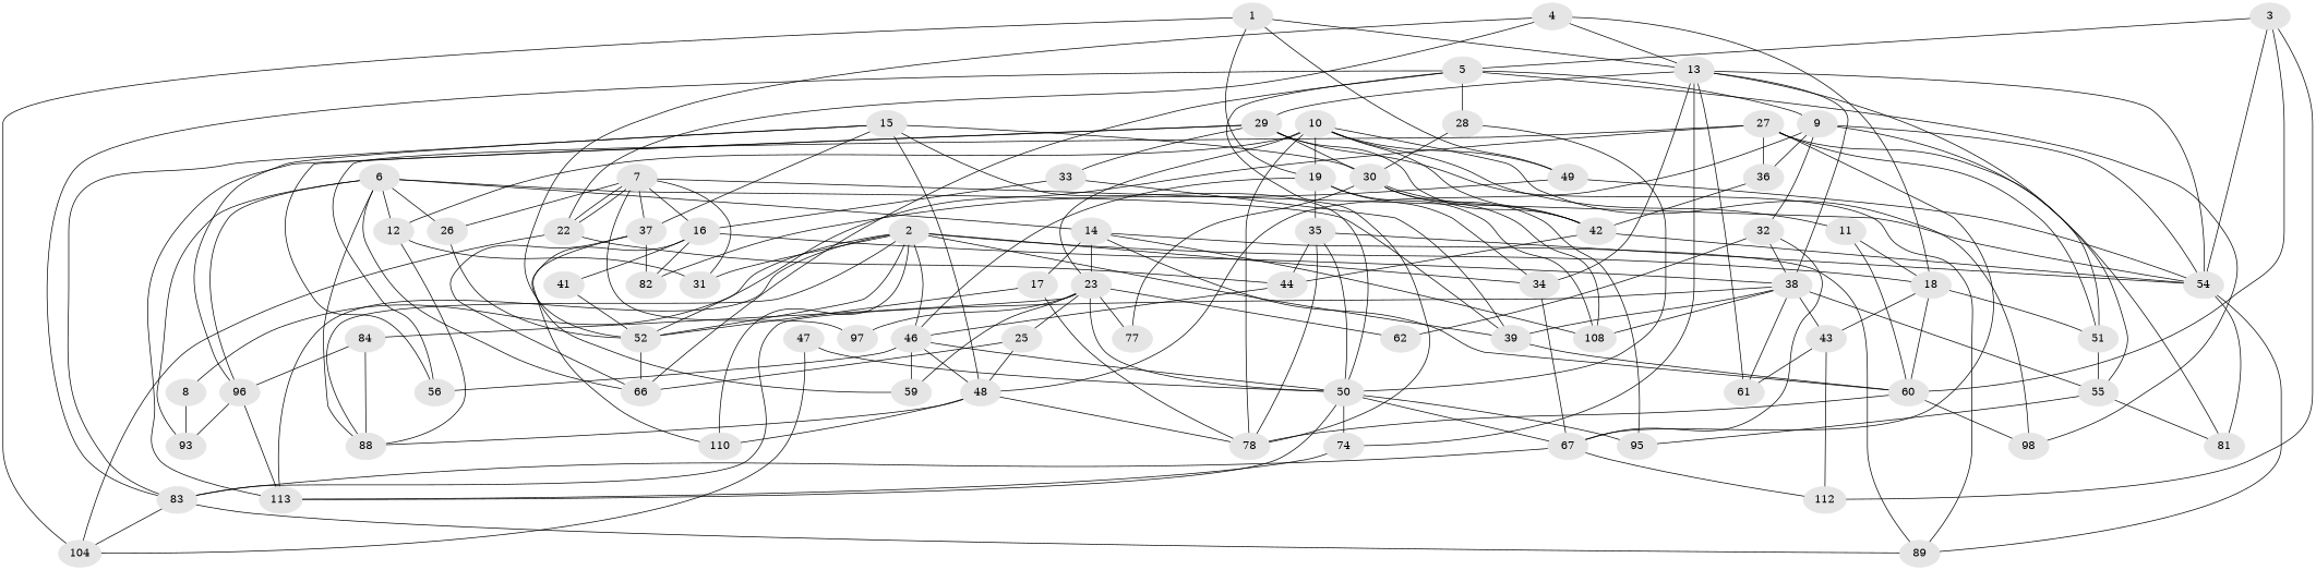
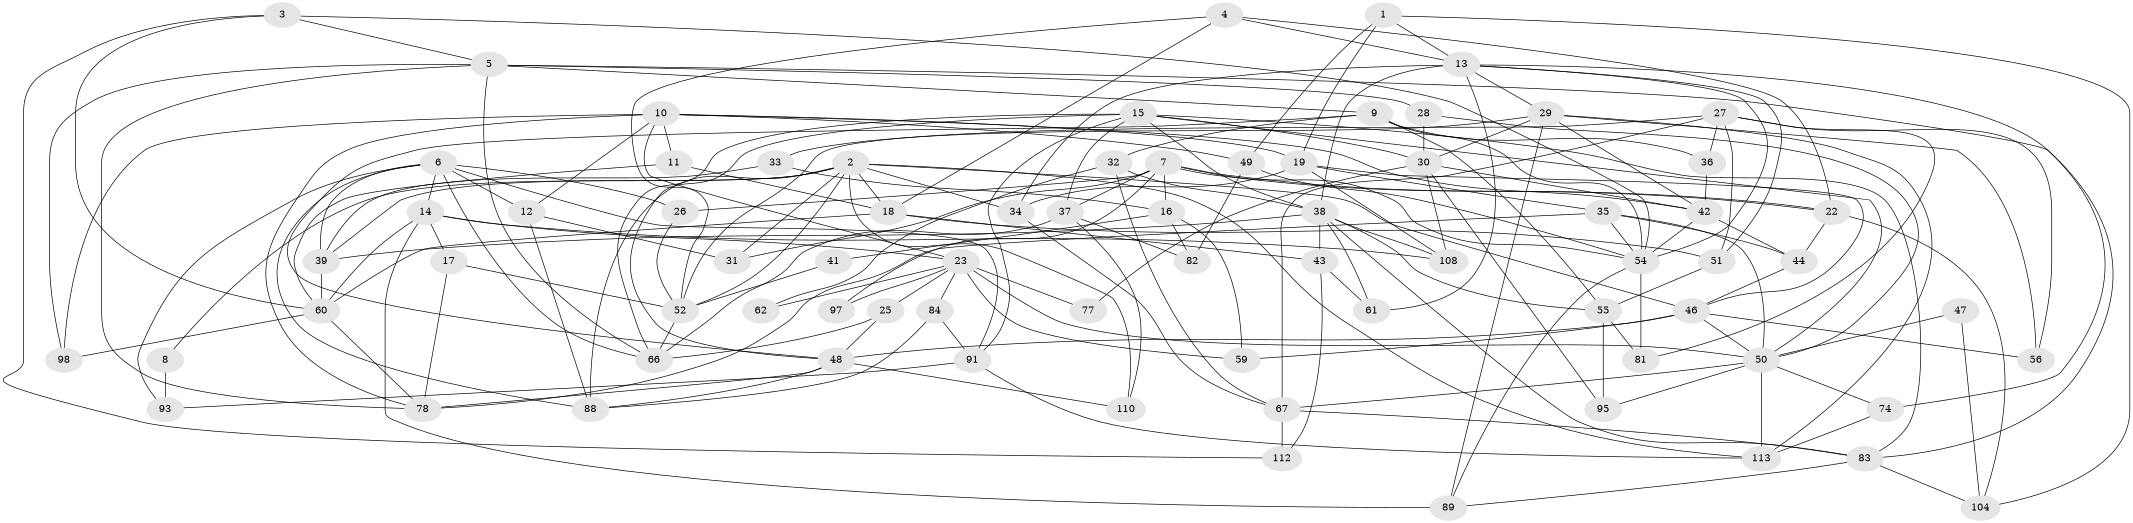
  graph {
    node [color=gray90 style=filled]
    13 [super="+24"]
    34
    54 [super="+92"]
    29 [super="+105"]
    38 [super="+40"]
    51 [super="+63"]
    61
    74
    1
    49 [super="+75"]
    104
    19 [super="+100"]
    82
    2 [super="+64"]
    8
    18 [super="+70"]
    31
    39 [super="+58"]
    46 [super="+65"]
    52 [super="+115"]
    88
    110
    113
    93
    60 [super="+73"]
    43 [super="+57"]
    108
    35 [super="+80"]
    67 [super="+72"]
    48 [super="+106"]
    50 [super="+107"]
    59
    56
    66 [super="+96"]
    3 [super="+99"]
    5 [super="+109"]
    112
    9 [super="+21"]
    28 [super="+101"]
    78 [super="+85"]
    83 [super="+87"]
    98
    89
    81
    4
    22 [super="+79"]
    44
    32
    36
    55 [super="+114"]
    16 [super="+71"]
    41
    30 [super="+68"]
    6 [super="+102"]
    12
    14 [super="+86"]
    26
-   91 [super="+111" label=96]
+   91 [super="+111"]
    23 [super="+45"]
    17 [super="+76"]
    7 [super="+69"]
    37 [super="+103"]
    97
    62
    42 [super="+53"]
    95
    10 [super="+20"]
    11
    25
    84
    77
    33
    15 [super="+94"]
    27 [super="+90"]
    47
    13 -- 34
    13 -- 54
    13 -- 29
    13 -- 38
    13 -- 51
    13 -- 61
    13 -- 74
    34 -- 67
    54 -- 89
    54 -- 81
    29 -- 113
    29 -- 56
    29 -- 89
    29 -- 30 [weight=2]
    29 -- 42
    29 -- 33
    38 -- 61
    38 -- 39
    38 -- 43
    38 -- 108
    38 -- 83
    38 -- 55
    51 -- 55
    74 -- 113
    1 -- 13
    1 -- 49
    1 -- 104
    1 -- 19
    49 -- 54
    49 -- 82
    19 -- 34
    19 -- 46
    19 -- 108
    19 -- 35
    2 -- 34
    2 -- 8
    2 -- 18
    2 -- 31
    2 -- 39
    2 -- 46
    2 -- 52
    2 -- 88
    2 -- 110
    2 -- 113
    8 -- 93
    18 -- 51
    18 -- 60
    18 -- 43
    39 -- 60 [weight=2]
    46 -- 48
    46 -- 50
    46 -- 59 [weight=2]
    46 -- 56
    52 -- 66
    60 -- 78
    60 -- 98
    43 -- 61
    43 -- 112
    35 -- 54
    35 -- 50
    35 -- 78
    35 -- 44
    67 -- 112
    67 -- 83
    48 -- 88
    48 -- 110
    48 -- 78
    50 -- 74
    50 -- 113
    50 -- 67
    50 -- 95
    3 -- 54
    3 -- 60
    3 -- 5
    3 -- 112
    5 -- 66
    5 -- 9
    5 -- 28
    5 -- 78
    5 -- 83
    5 -- 98
    9 -- 54
    9 -- 48
    9 -- 32
    9 -- 36
    9 -- 55
    28 -- 50
    28 -- 30
    83 -- 104
    83 -- 89
    4 -- 13
    4 -- 18
    4 -- 52
    4 -- 22
    22 -- 104
    22 -- 44
    44 -- 46
    32 -- 38
    32 -- 67
    32 -- 62
    36 -- 42
    55 -- 81
    55 -- 95
    16 -- 82
    16 -- 59 [weight=2]
    16 -- 41
    41 -- 52
    30 -- 108
    30 -- 42
    30 -- 95
    30 -- 77
    6 -- 39
    6 -- 88
    6 -- 93
    6 -- 66
    6 -- 12
    6 -- 14
    6 -- 26
    6 -- 91
    12 -- 31
    12 -- 88
    14 -- 60
    14 -- 108
    14 -- 89
    14 -- 23
    14 -- 17
    26 -- 52
    91 -- 113
    91 -- 93
    23 -- 50
    23 -- 59
    23 -- 97 [weight=2]
    23 -- 62
    23 -- 25
    23 -- 84
    23 -- 77
    17 -- 52
    17 -- 78
    7 -- 54
    7 -- 31
    7 -- 22
    7 -- 22
    7 -- 16
    7 -- 26
    7 -- 37
    7 -- 97
    37 -- 82
    37 -- 110
    37 -- 66
    42 -- 54
    42 -- 44
    10 -- 49
    10 -- 19
    10 -- 78
    10 -- 98
    10 -- 12
    10 -- 23
    10 -- 42
    10 -- 11
    11 -- 18
    11 -- 60
    25 -- 48
    25 -- 66
    84 -- 88
    84 -- 91
    33 -- 39
    33 -- 16
-   16 -- 38
+   15 -- 38
    15 -- 48
    15 -- 50
+   15 -- 66
    15 -- 83
    15 -- 30
    15 -- 91
    15 -- 37
    27 -- 51
    27 -- 52
    27 -- 67
    27 -- 56
    27 -- 81
    27 -- 36
    47 -- 104
    47 -- 50
  }
